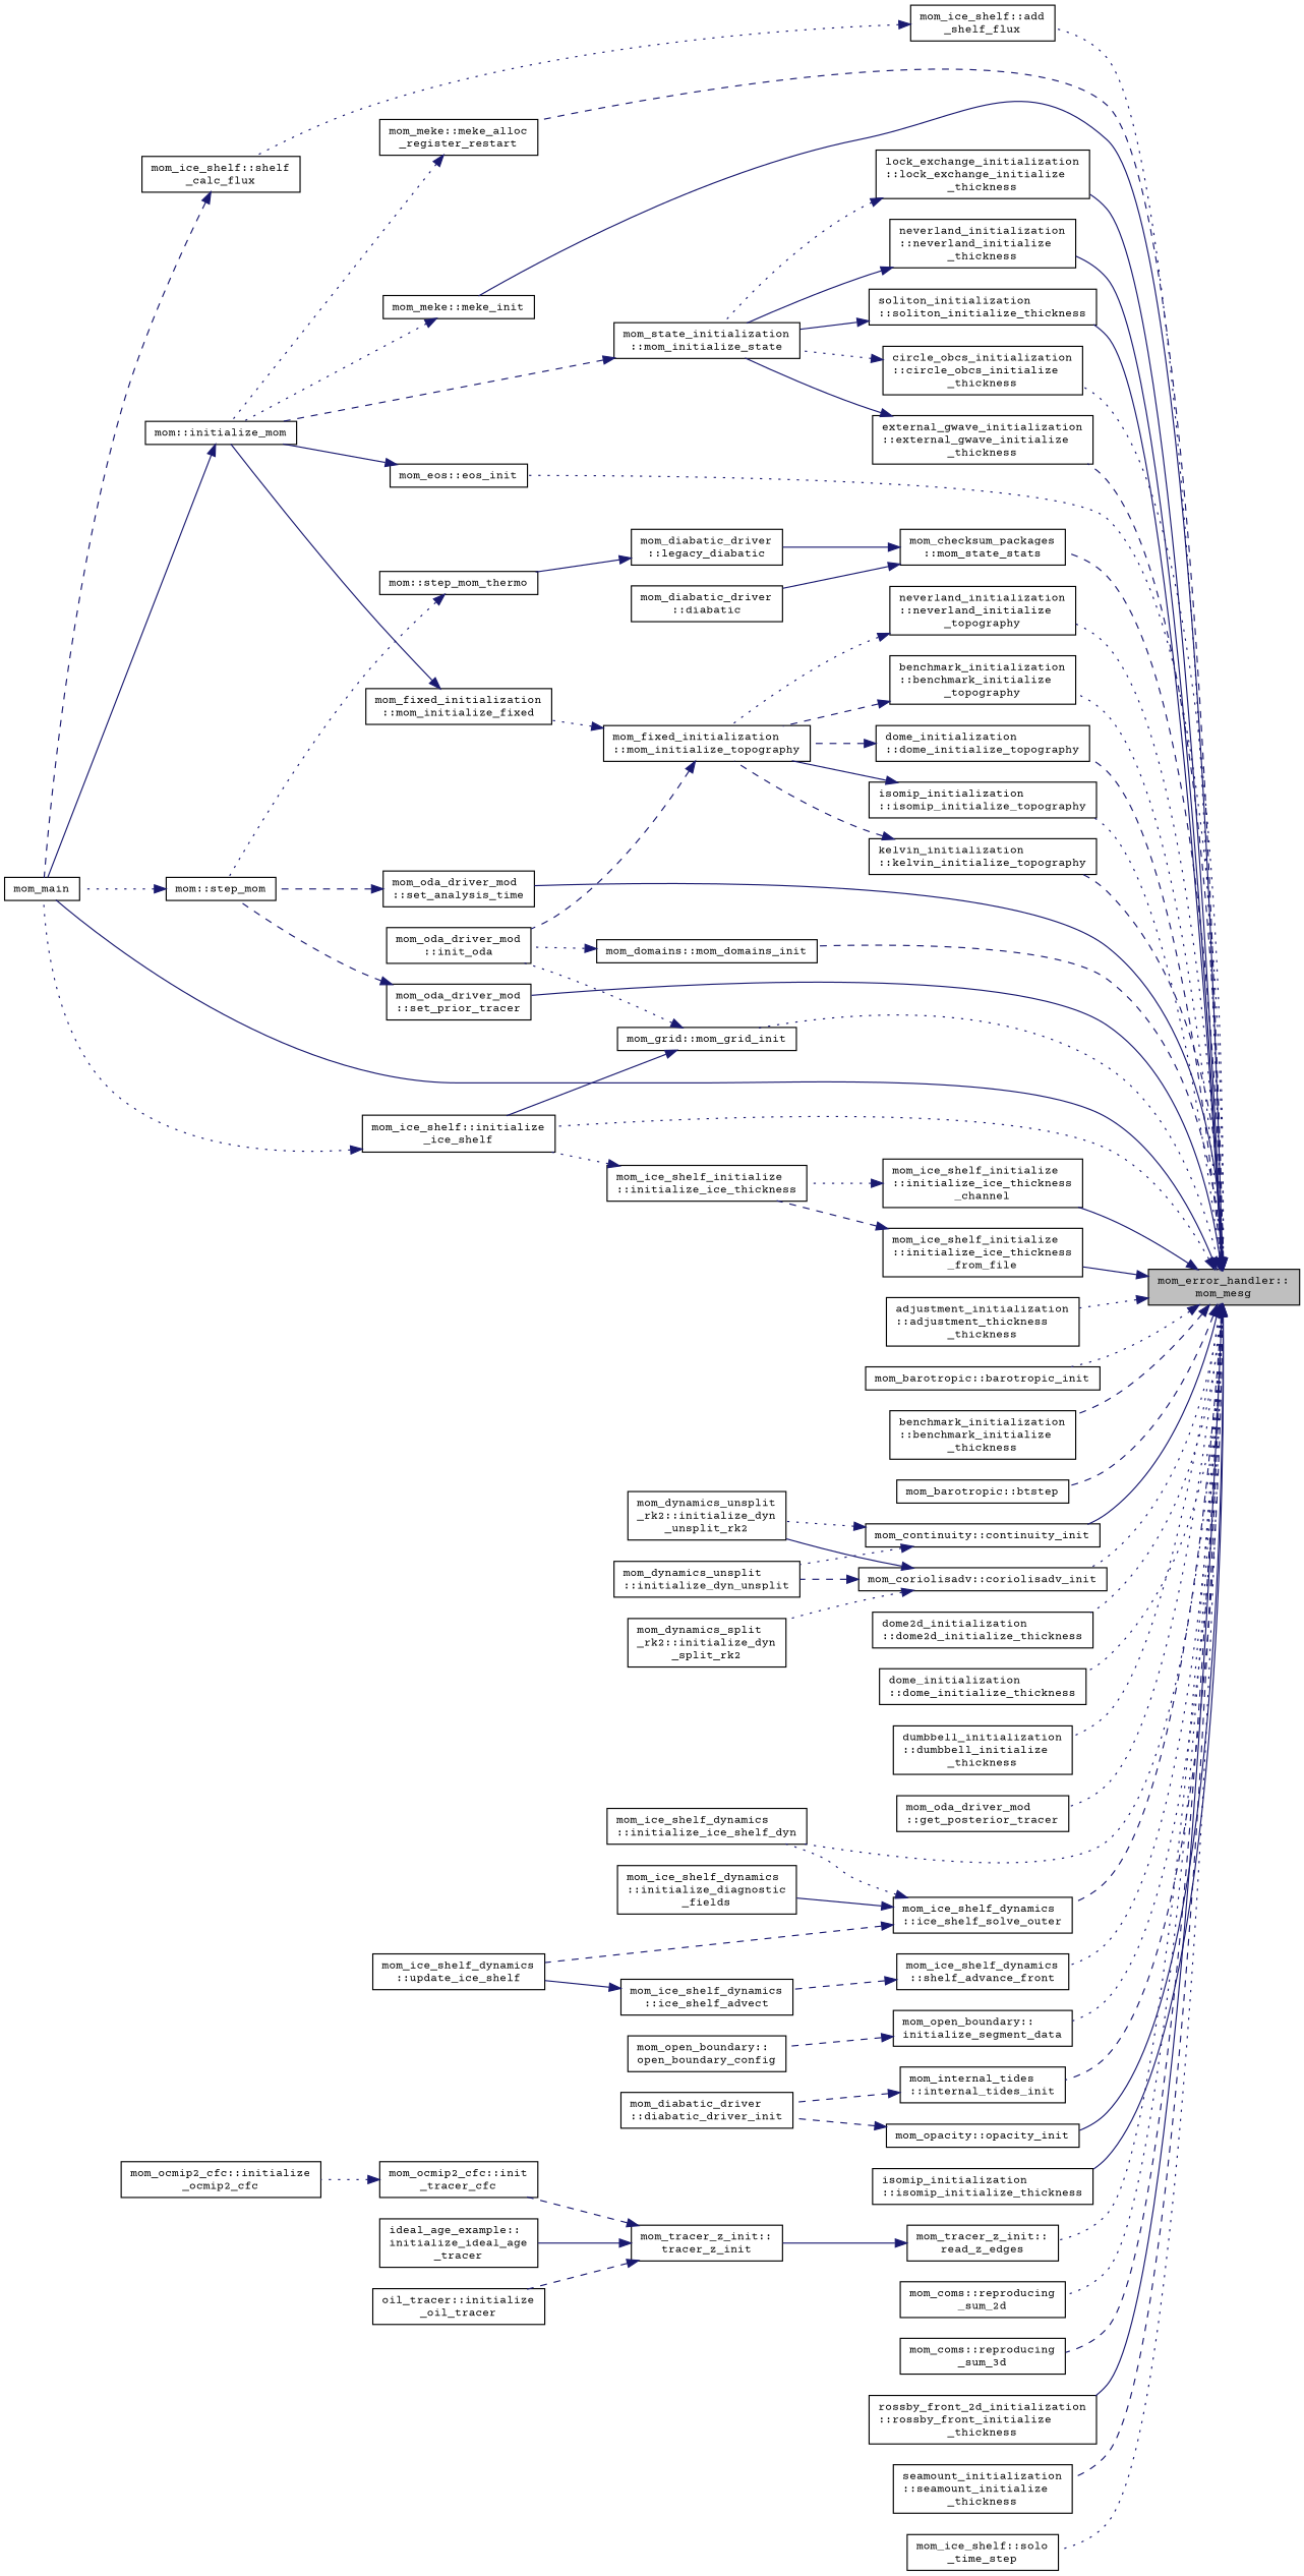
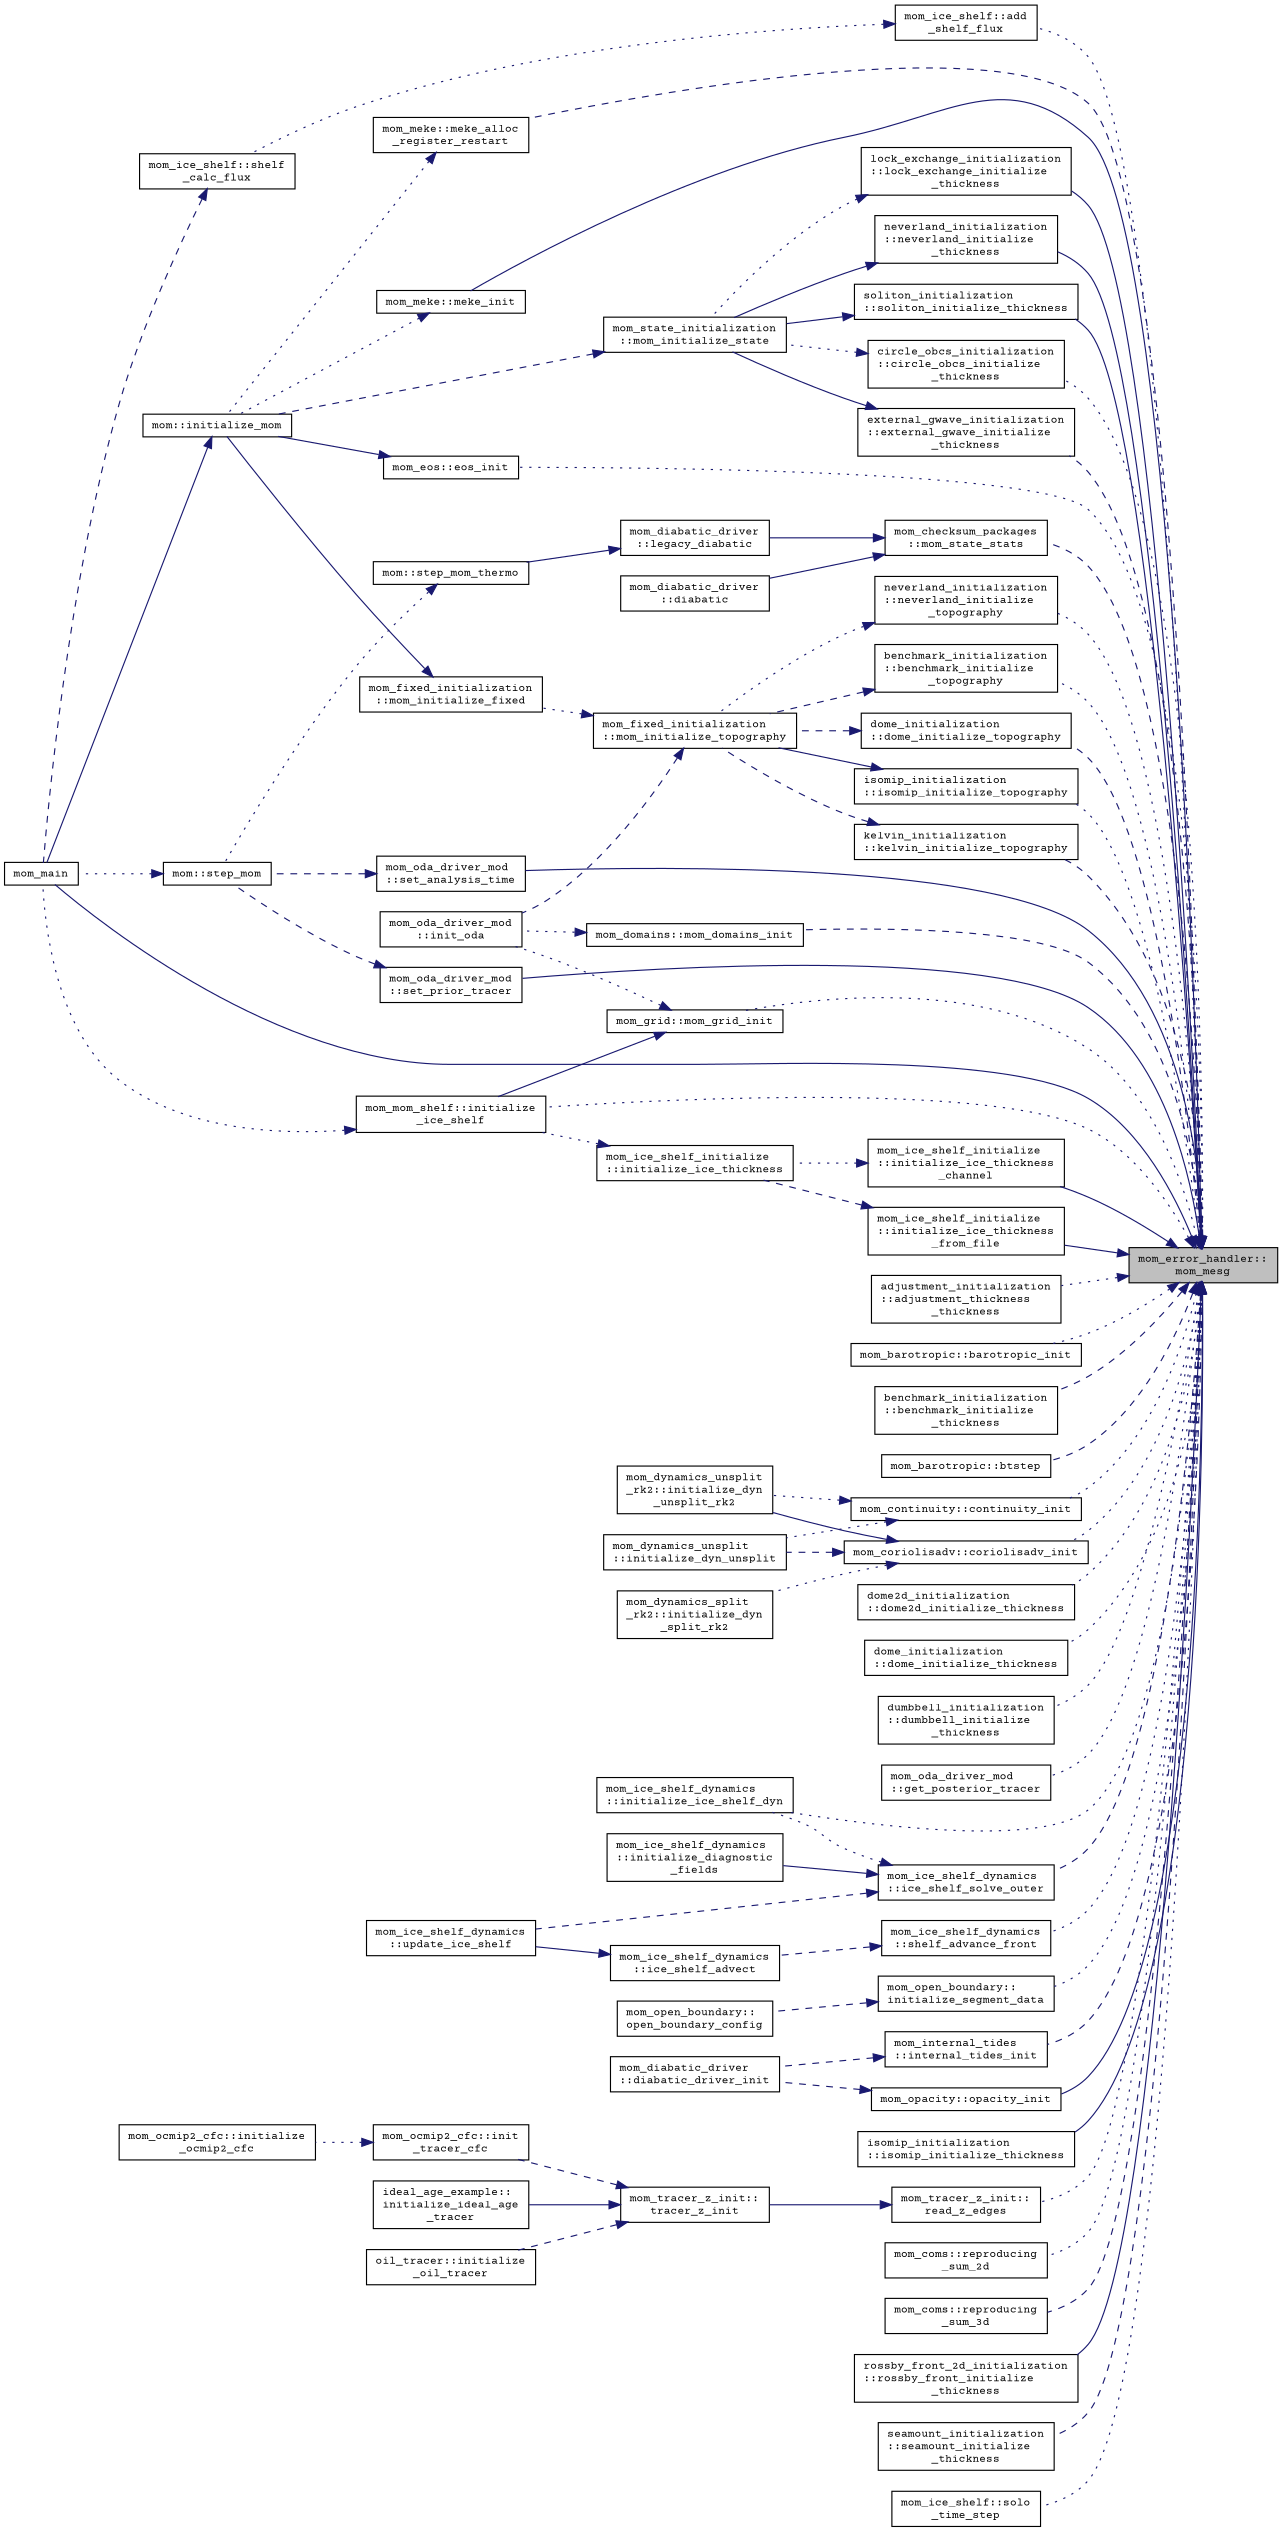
  digraph {
    fontname="Courier Prime"
    rankdir=RL
    node [color=black fillcolor=white fontname="Courier Prime" fontsize=10 shape=record style=filled]
    edge [color=midnightblue dir=back fontname="Courier Prime" fontsize=10 labelfontname=Helvetica labelfontsize=10 style=dotted]
    n1 [fillcolor=grey75 fontcolor=black height=0.2 label="mom_error_handler::\lmom_mesg" width=0.4]
    n2 [height=0.2 label="mom_ice_shelf::add\l_shelf_flux" width=0.4]
    n3 [height=0.2 label=mom_main width=0.4]
    n4 [height=0.2 label="adjustment_initialization\l::adjustment_thickness\l_thickness" width=0.4]
    n5 [height=0.2 label="mom_barotropic::barotropic_init" width=0.4]
    n6 [height=0.2 label="benchmark_initialization\l::benchmark_initialize\l_thickness" width=0.4]
    n7 [height=0.2 label="benchmark_initialization\l::benchmark_initialize\l_topography" width=0.4]
    n8 [height=0.2 label="mom_barotropic::btstep" width=0.4]
    n9 [height=0.2 label="circle_obcs_initialization\l::circle_obcs_initialize\l_thickness" width=0.4]
    n10 [height=0.2 label="mom_continuity::continuity_init" width=0.4]
    n11 [height=0.2 label="mom_coriolisadv::coriolisadv_init" width=0.4]
    n12 [height=0.2 label="dome2d_initialization\l::dome2d_initialize_thickness" width=0.4]
    n13 [height=0.2 label="dome_initialization\l::dome_initialize_thickness" width=0.4]
    n14 [height=0.2 label="dome_initialization\l::dome_initialize_topography" width=0.4]
    n15 [height=0.2 label="dumbbell_initialization\l::dumbbell_initialize\l_thickness" width=0.4]
    n16 [height=0.2 label="mom_eos::eos_init" width=0.4]
-   n17 [height=0.2 label="mom_ice_shelf::initialize\l_ice_shelf" width=0.4]
+   n17 [height=0.2 label="mom_mom_shelf::initialize\l_ice_shelf" width=0.4]
    n18 [height=0.2 label="external_gwave_initialization\l::external_gwave_initialize\l_thickness" width=0.4]
    n19 [height=0.2 label="mom_oda_driver_mod\l::get_posterior_tracer" width=0.4]
    n20 [height=0.2 label="mom_ice_shelf_dynamics\l::ice_shelf_solve_outer" width=0.4]
    n21 [height=0.2 label="mom_ice_shelf_dynamics\l::initialize_ice_shelf_dyn" width=0.4]
    n22 [height=0.2 label="mom_ice_shelf_initialize\l::initialize_ice_thickness\l_channel" width=0.4]
    n23 [height=0.2 label="mom_ice_shelf_initialize\l::initialize_ice_thickness\l_from_file" width=0.4]
    n24 [height=0.2 label="mom_open_boundary::\linitialize_segment_data" width=0.4]
    n25 [height=0.2 label="mom_internal_tides\l::internal_tides_init" width=0.4]
    n26 [height=0.2 label="isomip_initialization\l::isomip_initialize_thickness" width=0.4]
    n27 [height=0.2 label="isomip_initialization\l::isomip_initialize_topography" width=0.4]
    n28 [height=0.2 label="kelvin_initialization\l::kelvin_initialize_topography" width=0.4]
    n29 [height=0.2 label="lock_exchange_initialization\l::lock_exchange_initialize\l_thickness" width=0.4]
    n30 [height=0.2 label="mom_meke::meke_alloc\l_register_restart" width=0.4]
    n31 [height=0.2 label="mom_meke::meke_init" width=0.4]
    n32 [height=0.2 label="mom_domains::mom_domains_init" width=0.4]
    n33 [height=0.2 label="mom_grid::mom_grid_init" width=0.4]
    n34 [height=0.2 label="mom_checksum_packages\l::mom_state_stats" width=0.4]
    n35 [height=0.2 label="neverland_initialization\l::neverland_initialize\l_thickness" width=0.4]
    n36 [height=0.2 label="neverland_initialization\l::neverland_initialize\l_topography" width=0.4]
    n37 [height=0.2 label="mom_opacity::opacity_init" width=0.4]
    n38 [height=0.2 label="mom_tracer_z_init::\lread_z_edges" width=0.4]
    n39 [height=0.2 label="mom_coms::reproducing\l_sum_2d" width=0.4]
    n40 [height=0.2 label="mom_coms::reproducing\l_sum_3d" width=0.4]
    n41 [height=0.2 label="rossby_front_2d_initialization\l::rossby_front_initialize\l_thickness" width=0.4]
    n42 [height=0.2 label="seamount_initialization\l::seamount_initialize\l_thickness" width=0.4]
    n43 [height=0.2 label="mom_oda_driver_mod\l::set_analysis_time" width=0.4]
    n44 [height=0.2 label="mom_oda_driver_mod\l::set_prior_tracer" width=0.4]
    n45 [height=0.2 label="mom_ice_shelf_dynamics\l::shelf_advance_front" width=0.4]
    n46 [height=0.2 label="soliton_initialization\l::soliton_initialize_thickness" width=0.4]
    n47 [height=0.2 label="mom_ice_shelf::solo\l_time_step" width=0.4]
    n48 [height=0.2 label="mom_ice_shelf::shelf\l_calc_flux" width=0.4]
    n49 [height=0.2 label="mom_fixed_initialization\l::mom_initialize_topography" width=0.4]
    n50 [height=0.2 label="mom_state_initialization\l::mom_initialize_state" width=0.4]
    n51 [height=0.2 label="mom_dynamics_unsplit\l::initialize_dyn_unsplit" width=0.4]
    n52 [height=0.2 label="mom_dynamics_unsplit\l_rk2::initialize_dyn\l_unsplit_rk2" width=0.4]
    n53 [height=0.2 label="mom_dynamics_split\l_rk2::initialize_dyn\l_split_rk2" width=0.4]
    n54 [height=0.2 label="mom::initialize_mom" width=0.4]
    n55 [height=0.2 label="mom_ice_shelf_dynamics\l::initialize_diagnostic\l_fields" width=0.4]
    n56 [height=0.2 label="mom_ice_shelf_dynamics\l::update_ice_shelf" width=0.4]
    n57 [height=0.2 label="mom_ice_shelf_initialize\l::initialize_ice_thickness" width=0.4]
    n58 [height=0.2 label="mom_open_boundary::\lopen_boundary_config" width=0.4]
    n59 [height=0.2 label="mom_diabatic_driver\l::diabatic_driver_init" width=0.4]
    n60 [height=0.2 label="mom_oda_driver_mod\l::init_oda" width=0.4]
    n61 [height=0.2 label="mom_diabatic_driver\l::diabatic" width=0.4]
    n62 [height=0.2 label="mom_diabatic_driver\l::legacy_diabatic" width=0.4]
    n63 [height=0.2 label="mom_tracer_z_init::\ltracer_z_init" width=0.4]
    n64 [height=0.2 label="mom::step_mom" width=0.4]
    n65 [height=0.2 label="mom_ice_shelf_dynamics\l::ice_shelf_advect" width=0.4]
    n66 [height=0.2 label="mom_fixed_initialization\l::mom_initialize_fixed" width=0.4]
    n67 [height=0.2 label="mom::step_mom_thermo" width=0.4]
    n68 [height=0.2 label="mom_ocmip2_cfc::init\l_tracer_cfc" width=0.4]
    n69 [height=0.2 label="ideal_age_example::\linitialize_ideal_age\l_tracer" width=0.4]
    n70 [height=0.2 label="oil_tracer::initialize\l_oil_tracer" width=0.4]
    n71 [height=0.2 label="mom_ocmip2_cfc::initialize\l_ocmip2_cfc" width=0.4]
    n1 -> n2
    n1 -> n3 [style=solid]
    n1 -> n4
    n1 -> n5
    n1 -> n6 [style=dashed]
    n1 -> n7
    n1 -> n8 [style=dashed]
    n1 -> n9
-   n1 -> n10 [style=solid]
+   n1 -> n10
    n1 -> n11
    n1 -> n12
    n1 -> n13
    n1 -> n14 [style=dashed]
    n1 -> n15
    n1 -> n16
    n1 -> n17
    n1 -> n18 [style=dashed]
    n1 -> n19
    n1 -> n20 [style=dashed]
    n1 -> n21
    n1 -> n22 [style=solid]
    n1 -> n23 [style=solid]
    n1 -> n24
    n1 -> n25 [style=dashed]
    n1 -> n26 [style=solid]
    n1 -> n27
    n1 -> n28 [style=dashed]
    n1 -> n29 [style=solid]
    n1 -> n30 [style=dashed]
    n1 -> n31 [style=solid]
    n1 -> n32 [style=dashed]
    n1 -> n33
    n1 -> n34 [style=dashed]
    n1 -> n35 [style=solid]
    n1 -> n36
    n1 -> n37 [style=solid]
    n1 -> n38
    n1 -> n39
    n1 -> n40 [style=dashed]
    n1 -> n41 [style=solid]
    n1 -> n42 [style=dashed]
    n1 -> n43 [style=solid]
    n1 -> n44 [style=solid]
    n1 -> n45
    n1 -> n46 [style=solid]
    n1 -> n47
    n2 -> n48
    n7 -> n49 [style=dashed]
    n9 -> n50
    n10 -> n51
    n10 -> n52
    n11 -> n51 [style=dashed]
    n11 -> n52 [style=solid]
    n11 -> n53
    n14 -> n49 [style=dashed]
    n16 -> n54 [style=solid]
    n17 -> n3
    n18 -> n50 [style=solid]
    n20 -> n21
    n20 -> n55 [style=solid]
    n20 -> n56 [style=dashed]
    n22 -> n57
    n23 -> n57 [style=dashed]
    n24 -> n58 [style=dashed]
    n25 -> n59 [style=dashed]
    n27 -> n49 [style=solid]
    n28 -> n49 [style=dashed]
    n29 -> n50
    n30 -> n54
    n31 -> n54
    n32 -> n60
    n33 -> n17 [style=solid]
    n33 -> n60
    n34 -> n61 [style=solid]
    n34 -> n62 [style=solid]
    n35 -> n50 [style=solid]
    n36 -> n49
    n37 -> n59 [style=dashed]
    n38 -> n63 [style=solid]
    n43 -> n64 [style=dashed]
    n44 -> n64 [style=dashed]
    n45 -> n65 [style=dashed]
    n46 -> n50 [style=solid]
    n48 -> n3 [style=dashed]
    n49 -> n60 [style=dashed]
    n49 -> n66
    n50 -> n54 [style=dashed]
    n54 -> n3 [style=solid]
    n57 -> n17
    n62 -> n67 [style=solid]
    n63 -> n68 [style=dashed]
    n63 -> n69 [style=solid]
    n63 -> n70 [style=dashed]
    n64 -> n3
    n65 -> n56 [style=solid]
    n66 -> n54 [style=solid]
    n67 -> n64
    n68 -> n71
  }
